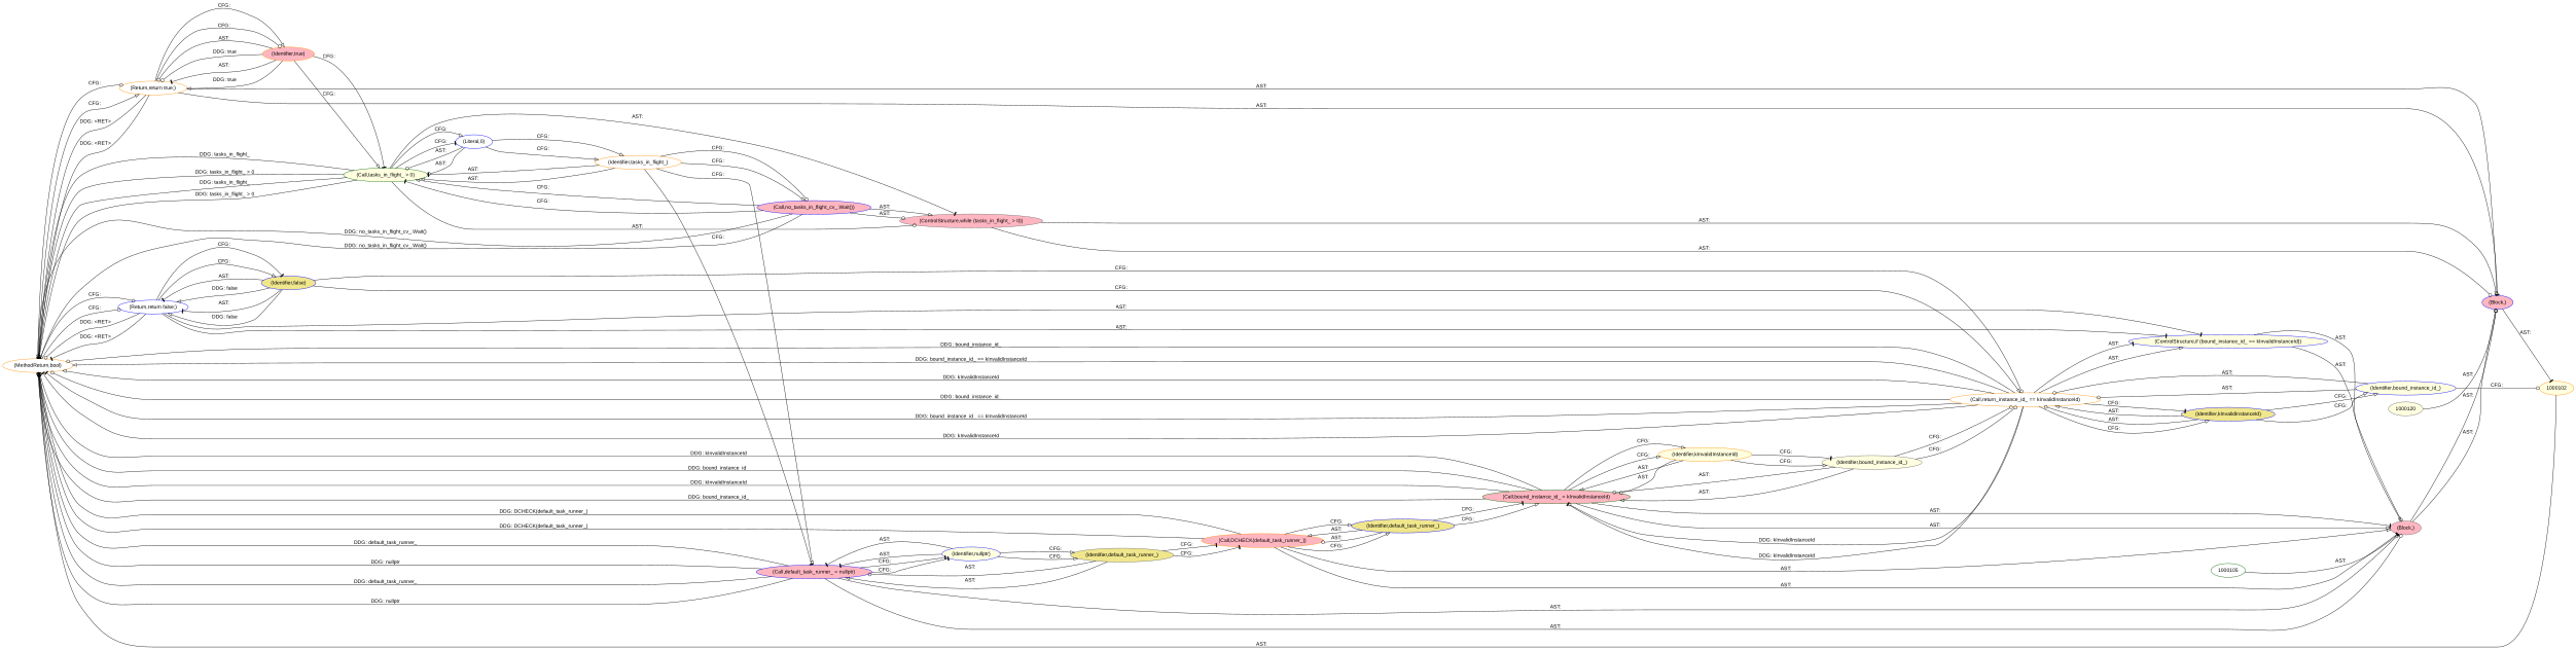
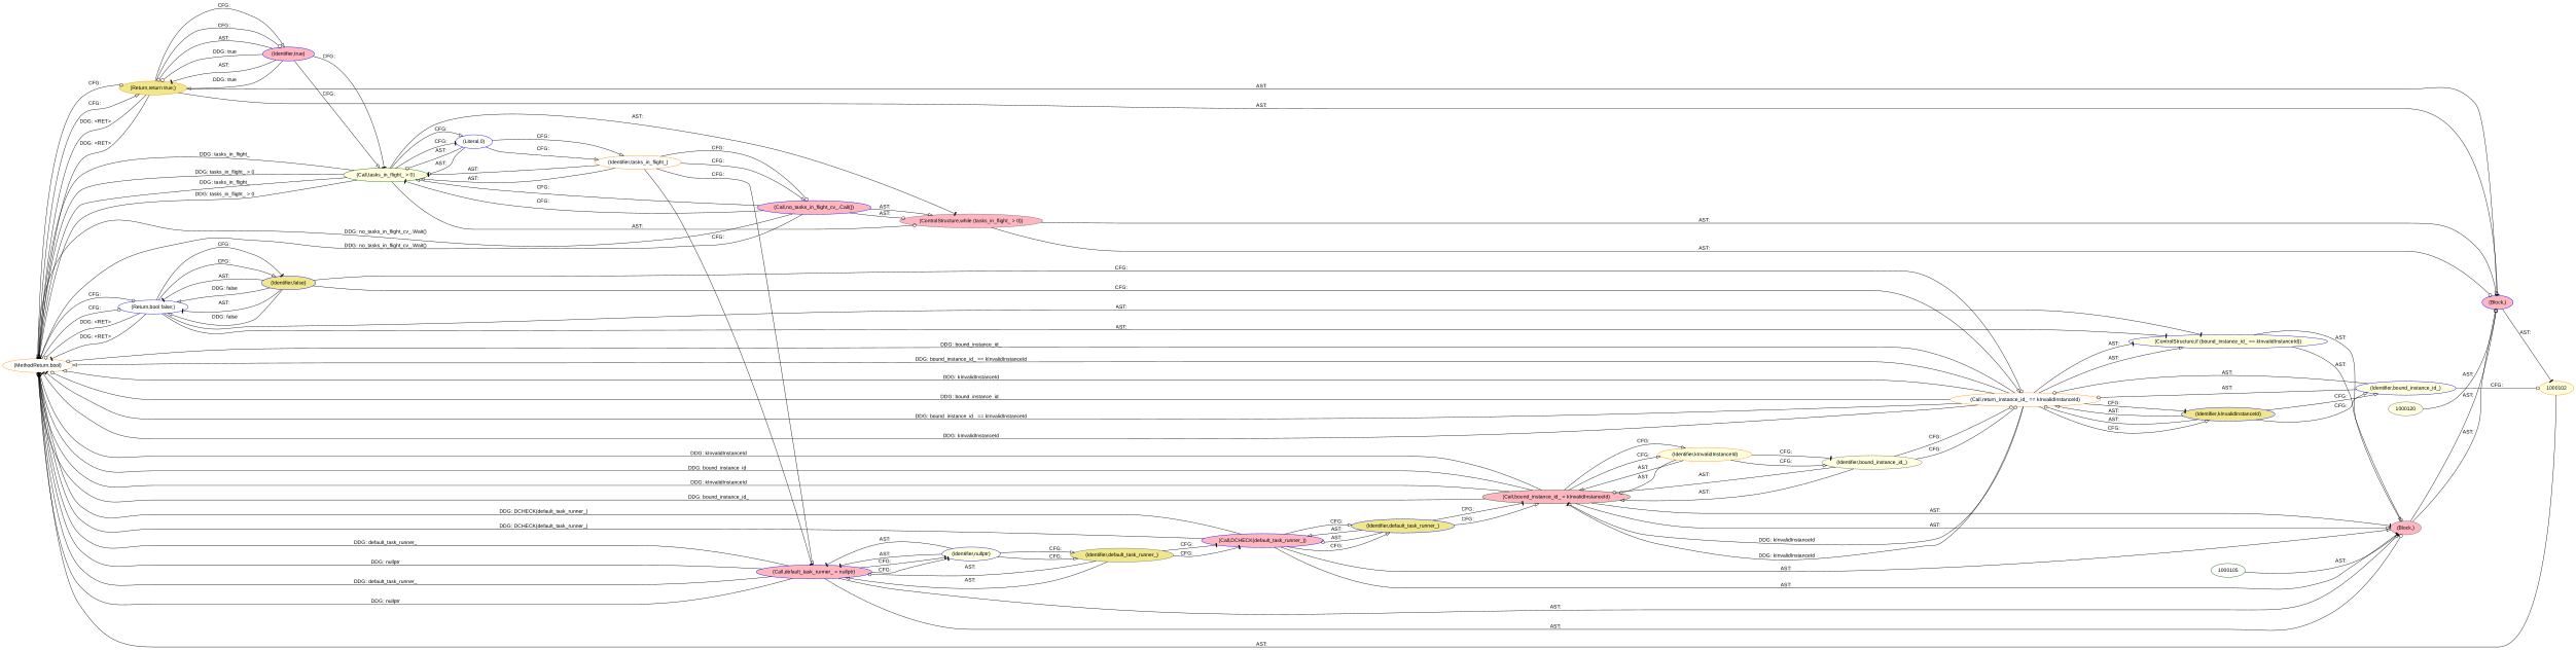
  digraph {
    fontname="Liberation Sans"
    rankdir=LR
    node [color=blue fillcolor=lightpink fontname="Liberation Sans" style=filled]
    edge [arrowhead=onormal fontname="Liberation Sans"]
    n1 [color=darkorange fillcolor=white label="(MethodReturn,bool)"]
-   n2 [color=darkorange fillcolor=white label="(Return,return true;)"]
-   n3 [fillcolor=white label="(Return,return false;)"]
+   n2 [color=darkorange fillcolor=khaki label="(Return,return true;)"]
+   n3 [fillcolor=white label="(Return,bool false;)"]
    n4 [label="(Block,)"]
-   n5 [color=darkorange label="(Identifier,true)"]
+   n5 [label="(Identifier,true)"]
    n6 [fillcolor=lightyellow label="(ControlStructure,if (bound_instance_id_ == kInvalidInstanceId))"]
    n7 [fillcolor=khaki label="(Identifier,false)"]
    1000102 [color=darkorange fillcolor=lightyellow]
    n9 [color=gray40 label="(ControlStructure,while (tasks_in_flight_ > 0))"]
    n10 [fillcolor=white label="(Literal,0)"]
    n11 [color=darkgreen fillcolor=lightyellow label="(Call,tasks_in_flight_ > 0)"]
    n12 [color=darkorange fillcolor=white label="(Identifier,tasks_in_flight_)"]
-   n13 [label="(Call,no_tasks_in_flight_cv_.Wait())"]
+   n13 [label="(Call,no_tasks_in_flight_cv_.Call())"]
    n14 [label="(Call,default_task_runner_ = nullptr)"]
    n15 [color=gray40 label="(Block,)"]
    n16 [fillcolor=lightyellow label="(Identifier,nullptr)"]
    n17 [fillcolor=khaki label="(Identifier,kInvalidInstanceId)"]
    n18 [color=darkorange fillcolor=white label="(Call,return_instance_id_ == kInvalidInstanceId)"]
    n19 [fillcolor=lightyellow label="(Identifier,bound_instance_id_)"]
    n20 [color=darkgreen label="(Call,bound_instance_id_ = kInvalidInstanceId)"]
    n21 [color=darkorange fillcolor=lightyellow label="(Identifier,kInvalidInstanceId)"]
    n22 [color=gray40 fillcolor=lightyellow label="(Identifier,bound_instance_id_)"]
    n23 [fillcolor=khaki label="(Identifier,default_task_runner_)"]
-   n24 [color=darkorange label="(Call,DCHECK(default_task_runner_))"]
+   n24 [label="(Call,DCHECK(default_task_runner_))"]
    n25 [color=gray40 fillcolor=khaki label="(Identifier,default_task_runner_)"]
    1000120 [color=gray40 fillcolor=lightyellow]
    1000105 [color=darkgreen fillcolor=white]
    n1 -> n2 [arrowhead=odot label="CFG: "]
    n1 -> n2 [label="CFG: "]
    n1 -> n3 [arrowhead=odot label="CFG: "]
    n1 -> n3 [arrowhead=odot label="CFG: "]
    n2 -> n1 [label="DDG: <RET>"]
    n2 -> n1 [arrowhead=tee label="DDG: <RET>"]
    n2 -> n4 [arrowhead=odot label="AST: "]
    n2 -> n4 [arrowhead=tee label="AST: "]
    n2 -> n5 [label="CFG: "]
    n2 -> n5 [arrowhead=odot label="CFG: "]
    n3 -> n1 [arrowhead=odot label="DDG: <RET>"]
    n3 -> n1 [arrowhead=tee label="DDG: <RET>"]
    n3 -> n6 [arrowhead=tee label="AST: "]
    n3 -> n6 [arrowhead=tee label="AST: "]
    n3 -> n7 [arrowhead=tee label="CFG: "]
    n3 -> n7 [label="CFG: "]
    n4 -> 1000102 [arrowhead=tee label="AST: "]
    n5 -> n2 [arrowhead=odot label="AST: "]
    n5 -> n2 [arrowhead=odot label="DDG: true"]
    n5 -> n2 [arrowhead=tee label="AST: "]
    n5 -> n2 [label="DDG: true"]
    n5 -> n11 [arrowhead=tee label="CFG: "]
    n5 -> n11 [label="CFG: "]
    n6 -> n15 [label="AST: "]
    n6 -> n15 [arrowhead=odot label="AST: "]
    n7 -> n3 [arrowhead=tee label="AST: "]
    n7 -> n3 [label="DDG: false"]
    n7 -> n3 [arrowhead=tee label="AST: "]
    n7 -> n3 [label="DDG: false"]
    n7 -> n18 [arrowhead=odot label="CFG: "]
    n7 -> n18 [label="CFG: "]
    1000102 -> n1 [label="AST: "]
    n9 -> n4 [label="AST: "]
    n9 -> n4 [arrowhead=odot label="AST: "]
    n10 -> n11 [arrowhead=odot label="AST: "]
    n10 -> n11 [arrowhead=odot label="AST: "]
    n10 -> n12 [label="CFG: "]
    n10 -> n12 [label="CFG: "]
    n11 -> n1 [arrowhead=tee label="DDG: tasks_in_flight_"]
    n11 -> n1 [arrowhead=odot label="DDG: tasks_in_flight_ > 0"]
    n11 -> n1 [arrowhead=tee label="DDG: tasks_in_flight_"]
    n11 -> n1 [arrowhead=odot label="DDG: tasks_in_flight_ > 0"]
    n11 -> n9 [arrowhead=odot label="AST: "]
    n11 -> n9 [arrowhead=tee label="AST: "]
    n11 -> n10 [label="CFG: "]
    n11 -> n10 [arrowhead=tee label="CFG: "]
    n12 -> n11 [arrowhead=tee label="AST: "]
    n12 -> n11 [label="AST: "]
    n12 -> n13 [label="CFG: "]
    n12 -> n13 [arrowhead=odot label="CFG: "]
    n12 -> n14 [label="CFG: "]
    n12 -> n14 [arrowhead=tee label="CFG: "]
    n13 -> n1 [label="DDG: no_tasks_in_flight_cv_.Wait()"]
    n13 -> n1 [arrowhead=odot label="DDG: no_tasks_in_flight_cv_.Wait()"]
    n13 -> n9 [arrowhead=odot label="AST: "]
    n13 -> n9 [label="AST: "]
    n13 -> n11 [label="CFG: "]
    n13 -> n11 [arrowhead=tee label="CFG: "]
    n14 -> n1 [label="DDG: default_task_runner_"]
    n14 -> n1 [arrowhead=tee label="DDG: nullptr"]
    n14 -> n1 [label="DDG: default_task_runner_"]
    n14 -> n1 [arrowhead=odot label="DDG: nullptr"]
    n14 -> n15 [label="AST: "]
    n14 -> n15 [arrowhead=odot label="AST: "]
    n14 -> n16 [arrowhead=tee label="CFG: "]
    n14 -> n16 [arrowhead=tee label="CFG: "]
    n15 -> n4 [arrowhead=odot label="AST: "]
    n15 -> n4 [arrowhead=odot label="AST: "]
    n16 -> n14 [arrowhead=tee label="AST: "]
    n16 -> n14 [arrowhead=tee label="AST: "]
    n16 -> n25 [label="CFG: "]
    n16 -> n25 [label="CFG: "]
    n17 -> n18 [label="AST: "]
    n17 -> n18 [arrowhead=odot label="AST: "]
    n17 -> n19 [label="CFG: "]
    n17 -> n19 [label="CFG: "]
    n18 -> n1 [arrowhead=odot label="DDG: bound_instance_id_"]
    n18 -> n1 [label="DDG: bound_instance_id_ == kInvalidInstanceId"]
    n18 -> n1 [label="DDG: kInvalidInstanceId"]
    n18 -> n1 [arrowhead=odot label="DDG: bound_instance_id_"]
    n18 -> n1 [arrowhead=tee label="DDG: bound_instance_id_ == kInvalidInstanceId"]
    n18 -> n1 [arrowhead=tee label="DDG: kInvalidInstanceId"]
    n18 -> n6 [arrowhead=tee label="AST: "]
    n18 -> n6 [label="AST: "]
    n18 -> n17 [label="CFG: "]
    n18 -> n17 [arrowhead=tee label="CFG: "]
    n18 -> n20 [arrowhead=odot label="DDG: kInvalidInstanceId"]
    n18 -> n20 [arrowhead=tee label="DDG: kInvalidInstanceId"]
    n19 -> 1000102 [arrowhead=odot label="CFG: "]
    n19 -> n18 [arrowhead=odot label="AST: "]
    n19 -> n18 [arrowhead=odot label="AST: "]
    n20 -> n1 [arrowhead=odot label="DDG: kInvalidInstanceId"]
    n20 -> n1 [label="DDG: bound_instance_id_"]
    n20 -> n1 [arrowhead=odot label="DDG: kInvalidInstanceId"]
    n20 -> n1 [arrowhead=odot label="DDG: bound_instance_id_"]
    n20 -> n15 [arrowhead=tee label="AST: "]
    n20 -> n15 [label="AST: "]
    n20 -> n21 [label="CFG: "]
    n20 -> n21 [label="CFG: "]
    n21 -> n20 [label="AST: "]
    n21 -> n20 [arrowhead=odot label="AST: "]
    n21 -> n22 [arrowhead=tee label="CFG: "]
    n21 -> n22 [label="CFG: "]
    n22 -> n18 [arrowhead=odot label="CFG: "]
    n22 -> n18 [arrowhead=odot label="CFG: "]
    n22 -> n20 [arrowhead=odot label="AST: "]
    n22 -> n20 [label="AST: "]
    n23 -> n20 [arrowhead=tee label="CFG: "]
    n23 -> n20 [label="CFG: "]
    n23 -> n24 [label="AST: "]
    n23 -> n24 [arrowhead=odot label="AST: "]
    n24 -> n1 [label="DDG: DCHECK(default_task_runner_)"]
    n24 -> n1 [label="DDG: DCHECK(default_task_runner_)"]
    n24 -> n15 [label="AST: "]
    n24 -> n15 [arrowhead=tee label="AST: "]
    n24 -> n23 [label="CFG: "]
    n24 -> n23 [label="CFG: "]
    n25 -> n14 [arrowhead=odot label="AST: "]
    n25 -> n14 [label="AST: "]
    n25 -> n24 [arrowhead=tee label="CFG: "]
    n25 -> n24 [arrowhead=tee label="CFG: "]
    1000120 -> n4 [arrowhead=odot label="AST: "]
    1000105 -> n15 [arrowhead=tee label="AST: "]
  }
